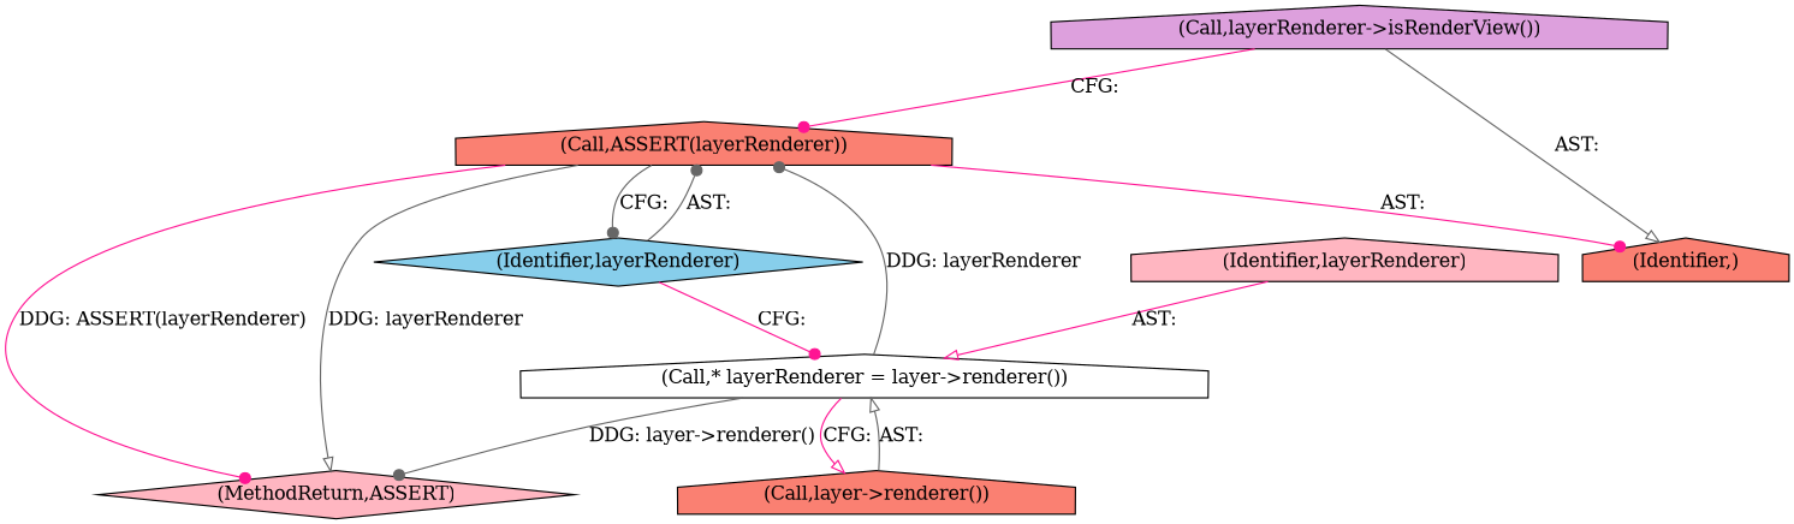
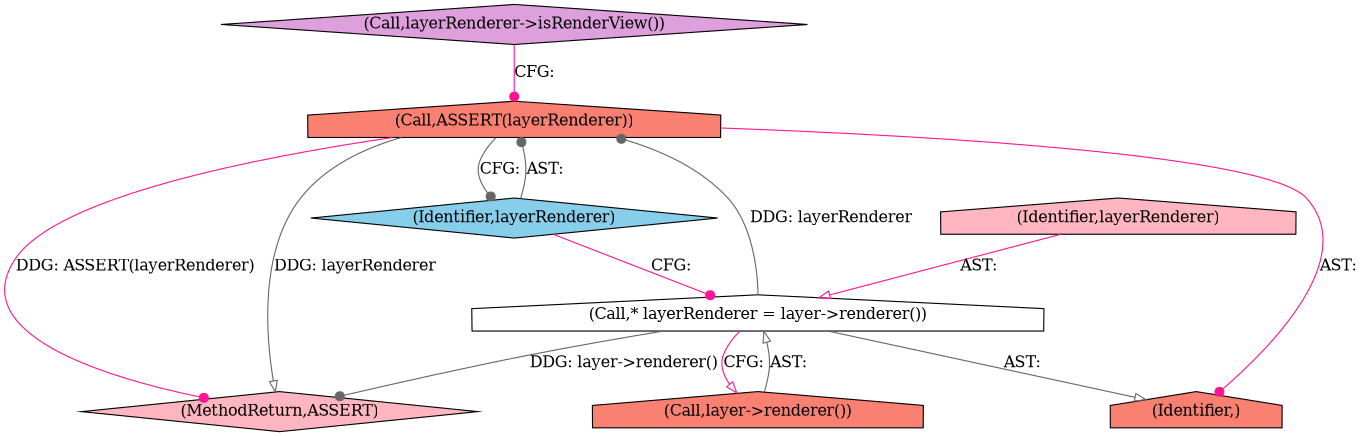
  digraph {
    node [fillcolor=salmon shape=house style=filled]
    edge [arrowhead=dot color=gray40]
    n1 [label="(Call,ASSERT(layerRenderer))"]
    n2 [fillcolor=lightpink label="(MethodReturn,ASSERT)" shape=diamond]
    n3 [label="(Identifier,)"]
    n4 [fillcolor=skyblue label="(Identifier,layerRenderer)" shape=diamond]
    n5 [fillcolor=white label="(Call,* layerRenderer = layer->renderer())"]
    n6 [label="(Call,layer->renderer())"]
    n7 [fillcolor=lightpink label="(Identifier,layerRenderer)"]
-   n8 [fillcolor=plum label="(Call,layerRenderer->isRenderView())"]
+   n8 [fillcolor=plum label="(Call,layerRenderer->isRenderView())" shape=diamond]
    n1 -> n2 [color=deeppink label="DDG: ASSERT(layerRenderer)"]
    n1 -> n2 [arrowhead=onormal label="DDG: layerRenderer"]
    n1 -> n3 [color=deeppink label="AST: "]
    n1 -> n4 [label="CFG: "]
    n4 -> n1 [label="AST: "]
    n4 -> n5 [color=deeppink label="CFG: "]
    n5 -> n1 [label="DDG: layerRenderer"]
    n5 -> n2 [label="DDG: layer->renderer()"]
-   n8 -> n3 [arrowhead=onormal label="AST: "]
+   n5 -> n3 [arrowhead=onormal label="AST: "]
    n5 -> n6 [arrowhead=onormal color=deeppink label="CFG: "]
    n6 -> n5 [arrowhead=onormal label="AST: "]
    n7 -> n5 [arrowhead=onormal color=deeppink label="AST: "]
    n8 -> n1 [color=deeppink label="CFG: "]
  }
